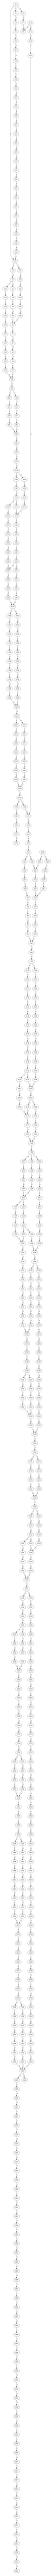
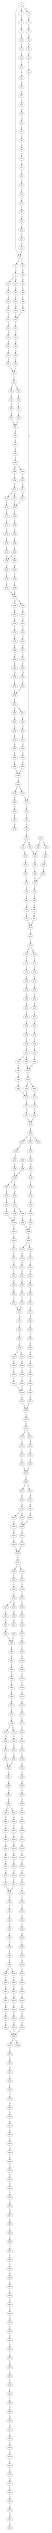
  strict digraph {
    fontname="Noto Serif"
    node [fontname="Noto Serif"]
    edge [fontname="Noto Serif"]
    S0
    S1
    S2
    S3
    S4
    S5
    S6
    S7
    S8
    S9
    S10
    S11
    S12
    S13
    S14
    S15
    S16
    S17
    S18
    S19
    S20
    S21
    S22
    S23
    S24
    S25
    S26
    S27
    S28
    S29
    S30
    S31
    S32
    S33
    S34
    S35
    S36
    S37
    S38
    S39
    S40
    S41
    S42
    S43
    S44
    S45
    S46
    S47
    S48
    S49
    S50
    S51
    S52
    S53
    S54
    S55
    S56
    S57
    S58
    S59
    S60
    S61
    S62
    S63
    S64
    S65
    S66
    S67
    S68
    S69
    S70
    S71
    S72
    S73
    S74
    S75
    S76
    S77
    S78
    S79
    S80
    S81
    S82
    S83
    S84
    S85
    S86
    S87
    S88
    S89
    S90
    S91
    S92
    S93
    S94
    S95
    S96
    S97
    S98
    S99
    S100
    S101
    S102
    S103
    S104
    S105
    S106
    S107
    S108
    S109
    S110
    S111
    S112
    S113
    S114
    S115
    S116
    S117
    S118
    S119
    S120
    S121
    S122
    S123
    S124
    S125
    S126
    S127
    S128
    S129
    S130
    S131
    S132
    S133
    S134
    S135
    S136
    S137
    S138
    S139
    S140
    S141
    S142
    S143
    S144
    S145
    S146
    S147
    S148
    S149
    S150
    S151
    S152
    S153
    S154
    S155
    S156
    S157
    S158
    S159
    S160
    S161
    S162
    S163
    S164
    S165
    S166
    S167
    S168
    S169
    S170
    S171
    S172
    S173
    S174
    S175
    S176
    S177
    S178
    S179
    S180
    S181
    S182
    S183
    S184
    S185
    S186
    S187
    S188
    S189
    S190
    S191
    S192
    S193
    S194
    S195
    S196
    S197
-   S198
    S199
    S200
    S201
    S202
    S203
    S204
    S205
    S206
    S207
    S208
    S209
    S210
    S211
    S212
    S213
    S214
    S215
    S216
    S217
    S218
    S219
    S220
    S221
    S222
    S223
    S224
    S225
    S226
    S227
    S228
    S229
    S230
    S231
    S232
    S233
    S234
    S235
    S236
    S237
    S238
    S239
    S240
    S241
    S242
    S243
    S244
    S245
    S246
    S247
    S248
    S249
    S250
    S251
    S252
    S253
    S254
    S255
    S256
    S257
    S258
    S259
    S260
    S261
    S262
    S263
    S264
    S265
    S266
    S267
    S268
    S269
    S270
    S271
    S272
    S273
    S274
    S275
    S276
    S277
    S279
    S280
    S278
    S281
    S282
    S283
    S284
    S285
    S286
    S287
    S288
    S289
    S290
    S291
    S292
    S293
    S294
    S295
    S296
    S297
    S298
    S299
    S300
    S301
    S302
    S303
    S304
    S305
    S306
    S307
    S308
    S309
    S310
    S311
    S312
    S313
    S314
    S315
    S316
    S317
    S318
    S319
    S320
    S321
    S322
    S323
    S324
    S325
    S326
    S327
    S328
    S329
    S330
    S331
    S332
    S333
    S334
    S335
    S336
    S337
    n339 [label=S538]
    S339
    S340
    S341
    S342
    S343
    S344
    S345
    S346
    S347
    S348
    S349
    S350
    S351
    S352
    S353
    S354
    S356
    S357
    S355
    S358
    S359
    S360
    S361
    S362
    S363
    S364
    S365
    S366
    S367
    S368
    S369
    S370
    S371
    S372
    S373
    S374
    S375
    S376
    S377
    S378
    S379
    S380
    S381
    S382
    S383
    S384
    S385
    S386
    S387
    S388
    S389
    S390
    S391
    S392
    S393
    S394
    S395
    S396
    S397
    S398
    S399
    S400
    S401
    S402
    S403
    S404
    S405
    S406
    S407
    S408
    S409
    S410
    S411
    S412
    S413
    S414
    S415
    S416
    S417
    S418
    S419
    S420
    S421
    S422
    S423
    S424
    S425
    S426
    S427
    S428
    S429
    S430
    S431
    S432
    S433
    S434
    S435
    S436
    S437
    S438
    S439
    S440
    S441
    S442
    S443
    S444
    S445
    S446
    S447
    S448
    S449
    S450
    S451
    S452
    S453
    S454
    S455
    S456
    S457
    S458
    S459
    S460
    S461
    S462
    S463
    S464
    S465
    S466
    S467
    S468
    S469
    S470
    S471
    S472
    S473
    S474
    S475
    S476
    S477
    S478
    S479
    S480
    S481
    S482
    S483
    S484
    S485
    S486
    S487
    S488
    S489
    S490
    S491
    S492
    S493
    S494
    S495
    S496
    S497
    S498
    S499
    S500
    S501
    S502
    S503
    S504
    S505
    S506
    S507
    S508
    S509
    S510
    S511
    S512
    S513
    S514
    S515
    S516
    S517
    S518
    S519
    S520
    S521
    S522
    S0 -> S1 [label=C]
    S0 -> S2 [label=G]
    S0 -> S3 [label=A]
    S1 -> S4 [label=A]
    S2 -> S5 [label=A]
    S2 -> S6 [label=C]
    S3 -> S7 [label=G]
    S4 -> S8 [label=C]
    S5 -> S9 [label=A]
    S6 -> S10 [label=A]
    S7 -> S11 [label=G]
    S8 -> S12 [label=T]
    S9 -> S13 [label=G]
    S9 -> S14 [label=C]
    S10 -> S15 [label=A]
-   S16 -> S11 [label=A]
+   S11 -> S16 [label=A]
    S12 -> S17 [label=A]
    S13 -> S18 [label=C]
    S14 -> S19 [label=C]
    S15 -> S20 [label=C]
    S16 -> S21 [label=A]
    S17 -> S22 [label=T]
    S18 -> S23 [label=C]
    S19 -> S24 [label=C]
    S20 -> S25 [label=C]
    S21 -> S26 [label=A]
    S22 -> S27 [label=C]
    S23 -> S28 [label=A]
    S24 -> S29 [label=G]
    S25 -> S30 [label=A]
    S26 -> S31 [label=C]
    S27 -> S32 [label=T]
    S28 -> S33 [label=C]
    S29 -> S34 [label=C]
    S30 -> S33 [label=C]
    S31 -> S35 [label=A]
    S32 -> S36 [label=A]
    S33 -> S37 [label=C]
    S34 -> S38 [label=C]
    S35 -> S39 [label=G]
    S36 -> S40 [label=G]
    S37 -> S41 [label=A]
    S38 -> S42 [label=G]
    S39 -> S43 [label=C]
    S40 -> S44 [label=A]
    S41 -> S45 [label=A]
    S42 -> S46 [label=A]
    S43 -> S47 [label=A]
    S44 -> S48 [label=A]
    S45 -> S49 [label=A]
    S46 -> S50 [label=A]
    S47 -> S51 [label=T]
    S48 -> S52 [label=A]
    S49 -> S53 [label=C]
    S50 -> S54 [label=C]
    S51 -> S55 [label=G]
    S51 -> S56 [label=A]
    S52 -> S57 [label=C]
    S53 -> S58 [label=T]
    S54 -> S58 [label=T]
    S55 -> S59 [label=C]
    S56 -> S60 [label=C]
    S57 -> S61 [label=A]
    S58 -> S62 [label=T]
    S59 -> S63 [label=C]
    S60 -> S64 [label=C]
    S61 -> S65 [label=A]
    S62 -> S66 [label=A]
    S62 -> S67 [label=C]
    S63 -> S68 [label=G]
    S64 -> S69 [label=T]
    S65 -> S70 [label=A]
    S66 -> S71 [label=C]
    S67 -> S72 [label=C]
    S68 -> S73 [label=C]
    S69 -> S74 [label=C]
    S70 -> S75 [label=A]
    S71 -> S76 [label=C]
    S72 -> S77 [label=C]
    S73 -> S78 [label=G]
    S74 -> S79 [label=C]
    S75 -> S80 [label=T]
    S76 -> S81 [label=C]
    S77 -> S82 [label=C]
    S78 -> S83 [label=C]
    S79 -> S84 [label=C]
    S80 -> S85 [label=T]
    S81 -> S86 [label=A]
    S82 -> S86 [label=A]
    S83 -> S87 [label=A]
    S84 -> S88 [label=A]
    S85 -> S89 [label=T]
    S86 -> S90 [label=T]
    S87 -> S91 [label=A]
    S88 -> S92 [label=A]
    S89 -> S93 [label=A]
    S90 -> S94 [label=G]
    S91 -> S95 [label=C]
    S92 -> S95 [label=C]
    S93 -> S96 [label=C]
    S94 -> S97 [label=A]
    S95 -> S98 [label=A]
    S96 -> S99 [label=A]
    S97 -> S100 [label=G]
    S98 -> S101 [label=G]
    S99 -> S102 [label=C]
    S100 -> S103 [label=A]
    S100 -> S104 [label=G]
    S101 -> S105 [label=T]
    S101 -> S106 [label=G]
    S102 -> S107 [label=T]
    S103 -> S108 [label=C]
    S104 -> S109 [label=C]
    S105 -> S110 [label=C]
    S106 -> S111 [label=C]
    S107 -> S112 [label=A]
    S108 -> S113 [label=G]
    S109 -> S114 [label=G]
    S110 -> S115 [label=C]
    S111 -> S116 [label=C]
    S112 -> S2 [label=G]
    S113 -> S117 [label=A]
    S113 -> S118 [label=G]
    S114 -> S119 [label=A]
    S115 -> S120 [label=T]
    S116 -> S121 [label=G]
    S117 -> S122 [label=C]
    S118 -> S123 [label=C]
    S119 -> S122 [label=C]
    S120 -> S124 [label=T]
    S121 -> S125 [label=T]
    S122 -> S126 [label=C]
    S123 -> S127 [label=C]
    S124 -> S128 [label=G]
    S125 -> S129 [label=G]
    S126 -> S130 [label=T]
    S127 -> S131 [label=C]
    S128 -> S132 [label=T]
    S129 -> S133 [label=C]
    S130 -> S134 [label=T]
    S131 -> S135 [label=T]
    S132 -> S136 [label=T]
    S133 -> S137 [label=T]
    S134 -> S138 [label=T]
    S135 -> S139 [label=T]
    S136 -> S140 [label=A]
    S137 -> S141 [label=A]
    S138 -> S142 [label=C]
    S139 -> S143 [label=C]
    S140 -> S144 [label=T]
    S141 -> S145 [label=C]
    S142 -> S146 [label=A]
    S142 -> S147 [label=G]
    S143 -> S146 [label=A]
    S144 -> S148 [label=T]
    S145 -> S149 [label=T]
    S146 -> S150 [label=A]
    S147 -> S151 [label=A]
    S148 -> S152 [label=C]
    S149 -> S153 [label=C]
    S150 -> S154 [label=C]
    S151 -> S155 [label=C]
    S152 -> S156 [label=G]
    S152 -> S157 [label=C]
    S153 -> S158 [label=C]
    S154 -> S159 [label=T]
    S155 -> S160 [label=T]
    S156 -> S161 [label=G]
    S157 -> S162 [label=G]
    S158 -> S162 [label=G]
    S159 -> S163 [label=A]
    S160 -> S163 [label=A]
    S161 -> S164 [label=G]
    S162 -> S165 [label=G]
    S163 -> S166 [label=A]
    S163 -> S167 [label=G]
    S164 -> S168 [label=A]
    S165 -> S169 [label=T]
    S165 -> S170 [label=A]
    S166 -> S171 [label=A]
    S167 -> S172 [label=A]
    S168 -> S173 [label=A]
    S169 -> S174 [label=A]
    S170 -> S173 [label=A]
    S171 -> S175 [label=G]
    S172 -> S176 [label=G]
    S173 -> S177 [label=C]
    S174 -> S178 [label=C]
    S175 -> S179 [label=C]
    S176 -> S180 [label=T]
    S177 -> S181 [label=G]
    S178 -> S182 [label=G]
    S179 -> S183 [label=T]
    S180 -> S184 [label=T]
    S181 -> S185 [label=G]
    S182 -> S185 [label=G]
    S183 -> S186 [label=A]
    S184 -> S187 [label=A]
    S185 -> S188 [label=T]
    S186 -> S189 [label=A]
    S187 -> S190 [label=G]
    S188 -> S191 [label=T]
    S188 -> S192 [label=G]
    S188 -> S193 [label=C]
    S189 -> S194 [label=G]
    S190 -> S195 [label=G]
    S191 -> S196 [label=C]
    S192 -> S197 [label=T]
-   S193 -> S198 [label=C]
    S194 -> S199 [label=A]
    S195 -> S200 [label=A]
    S196 -> S201 [label=A]
    S197 -> S202 [label=C]
-   S198 -> S203 [label=A]
    S199 -> S204 [label=C]
    S200 -> S205 [label=C]
    S201 -> S206 [label=G]
    S202 -> S207 [label=G]
    S203 -> S208 [label=G]
    S204 -> S209 [label=T]
    S205 -> S209 [label=T]
    S206 -> S210 [label=T]
    S207 -> S211 [label=T]
    S208 -> S210 [label=T]
    S209 -> S212 [label=T]
    S210 -> S213 [label=T]
    S210 -> S214 [label=C]
    S211 -> S215 [label=C]
    S212 -> S216 [label=C]
    S212 -> S217 [label=G]
    S213 -> S218 [label=A]
    S214 -> S219 [label=A]
    S215 -> S220 [label=T]
    S216 -> S221 [label=C]
    S217 -> S222 [label=C]
    S218 -> S223 [label=T]
    S219 -> S224 [label=T]
    S220 -> S225 [label=T]
    S221 -> S226 [label=G]
    S222 -> S227 [label=G]
    S223 -> S228 [label=T]
    S223 -> S229 [label=A]
    S224 -> S230 [label=T]
    S225 -> S231 [label=A]
    S226 -> S232 [label=G]
    S227 -> S233 [label=C]
    S228 -> S234 [label=T]
    S229 -> S235 [label=C]
    S230 -> S234 [label=T]
    S231 -> S236 [label=C]
    S232 -> S237 [label=G]
    S233 -> S238 [label=G]
    S234 -> S239 [label=A]
    S235 -> S240 [label=A]
    S236 -> S240 [label=A]
    S237 -> S241 [label=G]
    S238 -> S242 [label=G]
    S239 -> S243 [label=A]
    S240 -> S244 [label=A]
    S241 -> S245 [label=G]
    S242 -> S246 [label=G]
    S243 -> S247 [label=T]
    S244 -> S248 [label=C]
    S244 -> S249 [label=A]
    S245 -> S250 [label=A]
    S246 -> S250 [label=A]
    S247 -> S251 [label=C]
    S248 -> S252 [label=C]
    S249 -> S253 [label=C]
    S250 -> S254 [label=A]
    S251 -> S255 [label=G]
    S252 -> S256 [label=T]
    S253 -> S257 [label=T]
    S254 -> S258 [label=T]
    S254 -> S259 [label=C]
    S255 -> S260 [label=A]
    S256 -> S261 [label=T]
    S257 -> S262 [label=C]
    S258 -> S263 [label=A]
    S259 -> S35 [label=A]
    S260 -> S264 [label=A]
    S261 -> S265 [label=A]
    S262 -> S266 [label=A]
    S263 -> S267 [label=G]
    S264 -> S268 [label=G]
    S265 -> S269 [label=G]
    S266 -> S270 [label=G]
    S267 -> S271 [label=T]
    S268 -> S272 [label=T]
    S269 -> S273 [label=G]
    S270 -> S274 [label=T]
    S271 -> S275 [label=A]
    S272 -> S276 [label=A]
    S273 -> S277 [label=A]
    S274 -> S276 [label=A]
    S276 -> S279 [label=G]
    S277 -> S280 [label=G]
    S279 -> S283 [label=T]
    S280 -> S284 [label=G]
    S278 -> S281 [label=C]
    S278 -> S282 [label=A]
    S281 -> S285 [label=C]
    S282 -> S60 [label=C]
    S283 -> S286 [label=T]
    S284 -> S287 [label=C]
    S285 -> S288 [label=C]
    S286 -> S289 [label=G]
    S287 -> S290 [label=G]
    S288 -> S291 [label=T]
    S289 -> S292 [label=G]
    S289 -> S293 [label=A]
    S290 -> S294 [label=G]
    S291 -> S74 [label=C]
    S292 -> S295 [label=A]
    S293 -> S296 [label=A]
    S294 -> S297 [label=T]
    S295 -> S298 [label=C]
    S296 -> S299 [label=C]
    S297 -> S300 [label=T]
    S298 -> S301 [label=C]
    S299 -> S302 [label=C]
    S300 -> S303 [label=C]
    S301 -> S304 [label=T]
    S302 -> S304 [label=T]
    S303 -> S305 [label=T]
    S304 -> S306 [label=A]
    S305 -> S307 [label=A]
    S306 -> S308 [label=C]
    S307 -> S308 [label=C]
    S308 -> S309 [label=A]
    S309 -> S310 [label=A]
    S310 -> S311 [label=T]
    S310 -> S312 [label=G]
    S311 -> S313 [label=G]
    S312 -> S314 [label=G]
    S313 -> S315 [label=C]
    S314 -> S316 [label=C]
    S315 -> S317 [label=C]
    S316 -> S318 [label=C]
    S317 -> S319 [label=T]
    S318 -> S319 [label=T]
    S319 -> S320 [label=T]
    S320 -> S321 [label=C]
    S320 -> S322 [label=T]
    S321 -> S323 [label=A]
    S322 -> S324 [label=A]
    S323 -> S325 [label=A]
    S324 -> S326 [label=A]
    S325 -> S327 [label=A]
    S325 -> S328 [label=G]
    S326 -> S329 [label=A]
    S327 -> S330 [label=A]
    S328 -> S331 [label=A]
    S329 -> S330 [label=A]
    S330 -> S332 [label=A]
    S331 -> S333 [label=A]
    S332 -> S334 [label=G]
    S333 -> S335 [label=G]
    S334 -> S336 [label=T]
    S335 -> S336 [label=T]
    S336 -> S337 [label=A]
    S337 -> n339 [label=A]
    S337 -> S339 [label=G]
    n339 -> S340 [label=G]
    S339 -> S341 [label=G]
    S340 -> S342 [label=G]
    S341 -> S343 [label=G]
    S342 -> S344 [label=T]
    S343 -> S345 [label=C]
    S344 -> S346 [label=G]
    S344 -> S347 [label=C]
    S345 -> S348 [label=C]
    S346 -> S349 [label=T]
    S347 -> S350 [label=T]
    S348 -> S351 [label=T]
    S349 -> S352 [label=A]
    S350 -> S353 [label=A]
    S351 -> S354 [label=T]
    S353 -> S356 [label=A]
    S354 -> S357 [label=C]
    S356 -> S358 [label=A]
    S357 -> S359 [label=A]
    S355 -> S358 [label=A]
    S358 -> S360 [label=C]
    S359 -> S361 [label=T]
    S360 -> S362 [label=G]
    S361 -> S363 [label=G]
    S362 -> S364 [label=C]
    S363 -> S365 [label=C]
    S364 -> S366 [label=C]
    S365 -> S367 [label=T]
    S366 -> S368 [label=T]
    S367 -> S369 [label=T]
    S368 -> S370 [label=A]
    S369 -> S371 [label=A]
    S370 -> S372 [label=A]
    S371 -> S373 [label=C]
    S372 -> S374 [label=A]
    S373 -> S375 [label=A]
    S374 -> S376 [label=G]
    S375 -> S377 [label=G]
    S376 -> S378 [label=A]
    S376 -> S379 [label=T]
    S377 -> S380 [label=G]
    S378 -> S381 [label=A]
    S379 -> S382 [label=A]
    S380 -> S383 [label=C]
    S381 -> S384 [label=G]
    S382 -> S385 [label=G]
    S383 -> S386 [label=A]
    S384 -> S387 [label=T]
    S385 -> S388 [label=T]
    S386 -> S389 [label=G]
    S387 -> S390 [label=T]
    S388 -> S390 [label=T]
    S389 -> S391 [label=T]
    S390 -> S392 [label=C]
    S391 -> S393 [label=T]
    S392 -> S394 [label=G]
    S393 -> S395 [label=G]
    S394 -> S396 [label=A]
    S395 -> S397 [label=A]
    S396 -> S398 [label=G]
    S397 -> S399 [label=G]
    S398 -> S400 [label=G]
    S398 -> S401 [label=G]
    S399 -> S402 [label=A]
    S400 -> S403 [label=T]
    S401 -> S404 [label=A]
    S402 -> S405 [label=A]
    S403 -> S406 [label=A]
    S404 -> S407 [label=A]
    S405 -> S408 [label=A]
    S406 -> S409 [label=G]
    S407 -> S410 [label=C]
    S408 -> S411 [label=C]
    S409 -> S412 [label=T]
    S410 -> S413 [label=A]
    S411 -> S414 [label=A]
    S412 -> S415 [label=A]
    S413 -> S416 [label=C]
    S414 -> S417 [label=C]
    S415 -> S418 [label=G]
    S416 -> S419 [label=G]
    S417 -> S420 [label=C]
    S418 -> S421 [label=T]
    S419 -> S422 [label=T]
    S420 -> S423 [label=T]
    S421 -> S424 [label=C]
    S422 -> S425 [label=C]
    S423 -> S426 [label=T]
    S424 -> S427 [label=G]
    S425 -> S427 [label=G]
    S426 -> S428 [label=T]
    S427 -> S429 [label=G]
    S428 -> S430 [label=C]
    S429 -> S431 [label=A]
    S430 -> S432 [label=T]
    S431 -> S433 [label=G]
    S432 -> S434 [label=A]
    S433 -> S435 [label=G]
    S434 -> S436 [label=C]
    S435 -> S437 [label=A]
    S436 -> S438 [label=A]
    S437 -> S439 [label=C]
    S438 -> S440 [label=T]
    S439 -> S441 [label=G]
    S440 -> S442 [label=C]
    S441 -> S443 [label=A]
    S442 -> S444 [label=A]
    S443 -> S445 [label=C]
    S443 -> S446 [label=G]
    S444 -> S447 [label=T]
    S445 -> S448 [label=C]
    S446 -> S449 [label=C]
    S447 -> S450 [label=C]
    S448 -> S451 [label=G]
    S449 -> S452 [label=G]
    S450 -> S453 [label=G]
    S451 -> S454 [label=A]
    S452 -> S455 [label=G]
    S453 -> S456 [label=T]
    S454 -> S457 [label=C]
    S455 -> S458 [label=C]
    S456 -> S459 [label=C]
    S457 -> S460 [label=G]
    S458 -> S461 [label=G]
    S459 -> S462 [label=G]
    S460 -> S463 [label=G]
    S461 -> S464 [label=G]
    S462 -> S465 [label=G]
    S463 -> S466 [label=T]
    S464 -> S466 [label=T]
    S465 -> S466 [label=T]
    S466 -> S467 [label=A]
    S466 -> S468 [label=T]
    S467 -> S469 [label=G]
    S469 -> S470 [label=A]
    S470 -> S471 [label=A]
    S471 -> S472 [label=C]
    S472 -> S473 [label=C]
    S473 -> S474 [label=T]
    S474 -> S475 [label=A]
    S475 -> S476 [label=G]
    S476 -> S477 [label=A]
    S477 -> S478 [label=T]
    S478 -> S479 [label=G]
    S479 -> S480 [label=A]
    S480 -> S481 [label=C]
    S481 -> S482 [label=T]
    S482 -> S483 [label=G]
    S483 -> S484 [label=A]
    S484 -> S485 [label=T]
    S485 -> S486 [label=G]
    S486 -> S487 [label=A]
    S487 -> S488 [label=G]
    S488 -> S489 [label=G]
    S489 -> S490 [label=G]
    S490 -> S491 [label=T]
    S491 -> S492 [label=C]
    S492 -> S493 [label=T]
    S493 -> S494 [label=G]
    S494 -> S495 [label=A]
    S495 -> S496 [label=C]
    S496 -> S497 [label=T]
    S497 -> S498 [label=T]
    S498 -> S499 [label=T]
    S499 -> S500 [label=C]
    S500 -> S501 [label=A]
    S501 -> S502 [label=A]
    S502 -> S503 [label=T]
    S503 -> S504 [label=T]
    S504 -> S505 [label=C]
    S505 -> S506 [label=G]
    S506 -> S507 [label=C]
    S507 -> S508 [label=C]
    S508 -> S509 [label=G]
    S509 -> S510 [label=A]
    S510 -> S511 [label=T]
    S511 -> S512 [label=T]
    S512 -> S513 [label=G]
    S513 -> S514 [label=T]
    S514 -> S515 [label=C]
    S515 -> S516 [label=G]
    S516 -> S517 [label=T]
    S517 -> S518 [label=C]
    S518 -> S519 [label=G]
    S519 -> S520 [label=A]
    S520 -> S521 [label=T]
    S521 -> S522 [label=A]
  }
